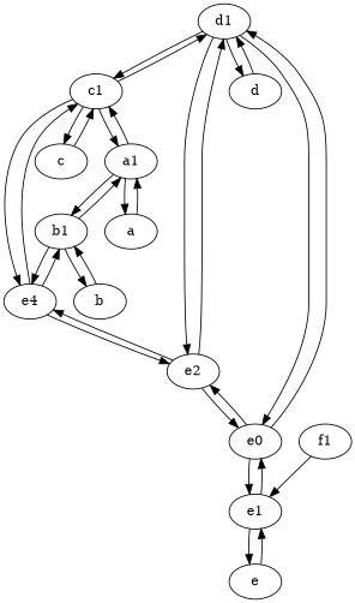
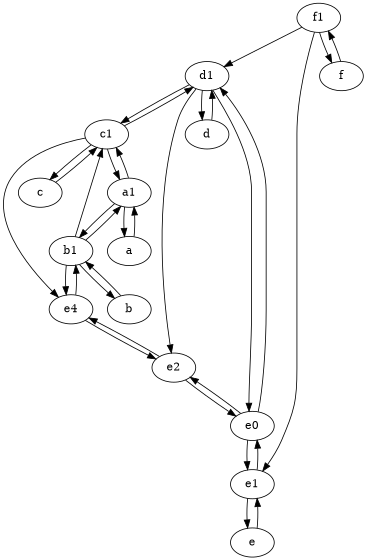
  digraph {
    d1
    c1
    e2
    d
    n5 [label=e0]
    e4
    c
    a1
    e1
    b1
    a
    b
    e
    f1
+   f
    d1 -> c1
    d1 -> e2
    d1 -> d
    d1 -> n5
    c1 -> d1
    c1 -> e4
    c1 -> c
    c1 -> a1
-   e2 -> d1
+   f1 -> d1
    e2 -> n5
    e2 -> e4
    d -> d1
    n5 -> d1
    n5 -> e2
    n5 -> e1
-   e4 -> c1
+   b1 -> c1
    e4 -> e2
    e4 -> b1
    c -> c1
    a1 -> c1
    a1 -> b1
    a1 -> a
    e1 -> n5
    e1 -> e
    b1 -> e4
    b1 -> a1
    b1 -> b
    a -> a1
    b -> b1
    e -> e1
    f1 -> e1
+   f1 -> f
+   f -> f1
  }
